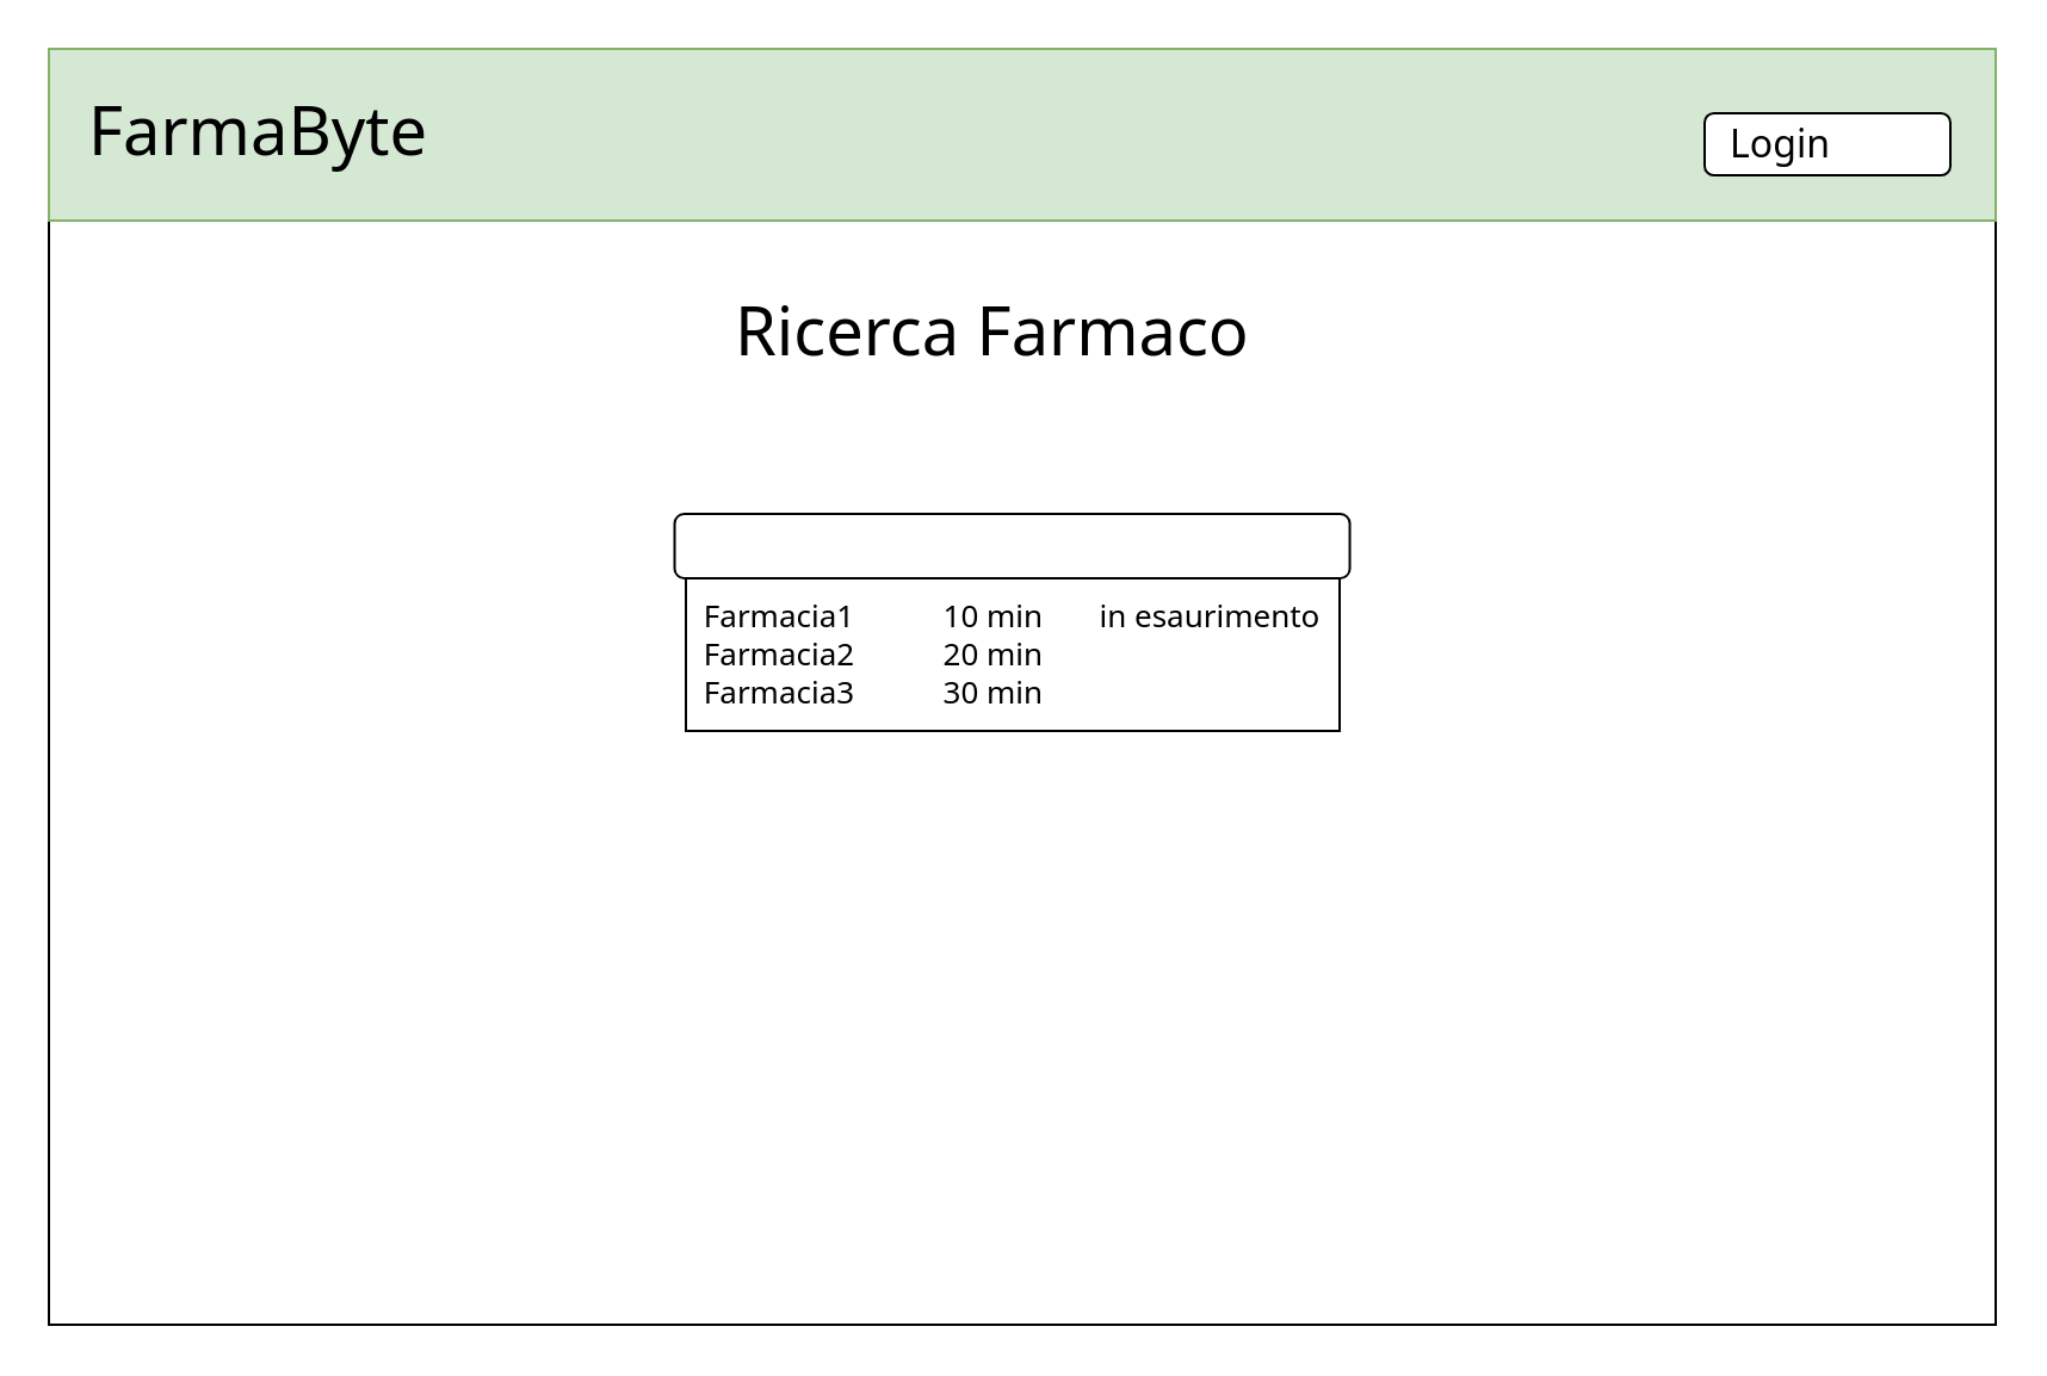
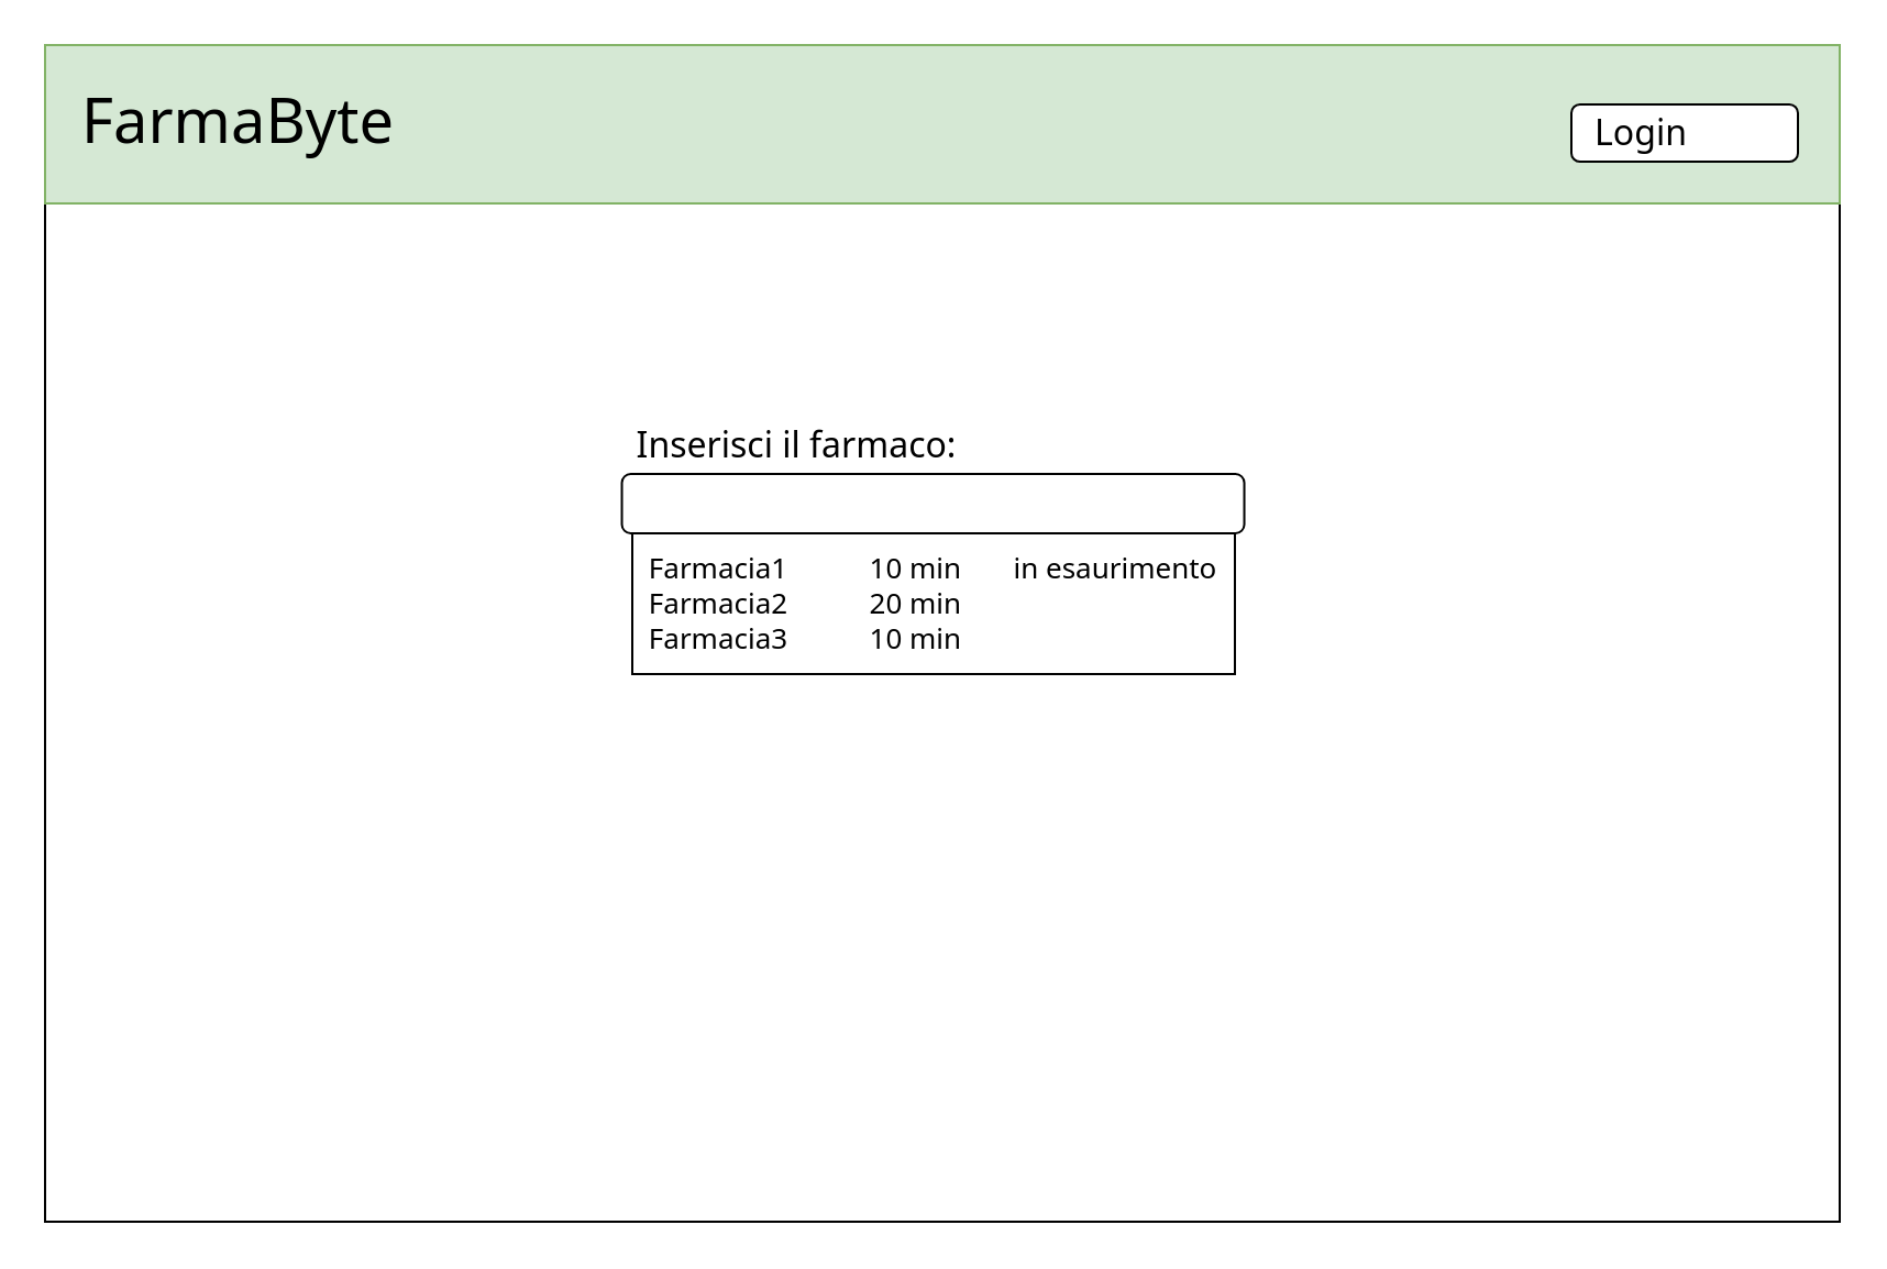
  <mxCell id="0" />
  <mxCell id="1" parent="0" />
  <mxCell id="2" value="&lt;br&gt;" style="rounded=0;whiteSpace=wrap;html=1;" parent="1" vertex="1"><mxGeometry x="20" y="22" width="816" height="533" as="geometry" /></mxCell>
  <mxCell id="3" value="" style="rounded=0;whiteSpace=wrap;html=1;fontFamily=Noto Sans;fontSize=16;" parent="1" vertex="1"><mxGeometry x="287" y="242" width="274" height="64" as="geometry" /></mxCell>
  <mxCell id="4" value="" style="rounded=0;whiteSpace=wrap;html=1;fontSize=28;fillColor=#d5e8d4;strokeColor=#82b366;" parent="1" vertex="1"><mxGeometry x="20" y="20" width="816" height="72" as="geometry" /></mxCell>
  <mxCell id="5" value="FarmaByte" style="text;strokeColor=none;fillColor=none;align=left;verticalAlign=top;spacingLeft=4;spacingRight=4;overflow=hidden;rotatable=0;points=[[0,0.5],[1,0.5]];portConstraint=eastwest;fontSize=28;fontFamily=Noto Sans;" parent="1" vertex="1"><mxGeometry x="31" y="31" width="166" height="48" as="geometry" /></mxCell>
- <mxCell id="6" value="Ricerca Farmaco" style="text;strokeColor=none;fillColor=none;align=left;verticalAlign=top;spacingLeft=4;spacingRight=4;overflow=hidden;rotatable=0;points=[[0,0.5],[1,0.5]];portConstraint=eastwest;fontSize=28;fontFamily=Noto Sans;" parent="1" vertex="1"><mxGeometry x="302" y="115" width="252" height="71" as="geometry" /></mxCell>
  <mxCell id="7" value="" style="rounded=1;whiteSpace=wrap;html=1;fontFamily=Noto Sans;fontSize=28;" parent="1" vertex="1"><mxGeometry x="282.27" y="215" width="283" height="27" as="geometry" /></mxCell>
+ <mxCell id="8" value="Inserisci il farmaco:" style="text;html=1;strokeColor=none;fillColor=none;align=center;verticalAlign=middle;whiteSpace=wrap;rounded=0;fontFamily=Noto Sans;fontSize=16;" parent="1" vertex="1"><mxGeometry x="225" y="192" width="274" height="20" as="geometry" /></mxCell>
  <mxCell id="9" value="" style="rounded=1;whiteSpace=wrap;html=1;fontFamily=Noto Sans;fontSize=16;" parent="1" vertex="1"><mxGeometry x="714" y="47" width="103" height="26" as="geometry" /></mxCell>
  <mxCell id="10" value="Login" style="text;html=1;strokeColor=none;fillColor=none;align=center;verticalAlign=middle;whiteSpace=wrap;rounded=0;fontFamily=Noto Sans;fontSize=16;" parent="1" vertex="1"><mxGeometry x="725.5" y="50" width="40" height="20" as="geometry" /></mxCell>
- <mxCell id="11" value="Farmacia1           10 min       in esaurimento&#10;Farmacia2           20 min    &#10;Farmacia3           30 min" style="text;strokeColor=none;fillColor=none;align=left;verticalAlign=top;spacingLeft=4;spacingRight=4;overflow=hidden;rotatable=0;points=[[0,0.5],[1,0.5]];portConstraint=eastwest;fontFamily=Noto Sans;fontSize=13;" parent="1" vertex="1"><mxGeometry x="288.9" y="244" width="269.73" height="163" as="geometry" /></mxCell>
+ <mxCell id="11" value="Farmacia1           10 min       in esaurimento&#10;Farmacia2           20 min    &#10;Farmacia3           10 min" style="text;strokeColor=none;fillColor=none;align=left;verticalAlign=top;spacingLeft=4;spacingRight=4;overflow=hidden;rotatable=0;points=[[0,0.5],[1,0.5]];portConstraint=eastwest;fontFamily=Noto Sans;fontSize=13;" parent="1" vertex="1"><mxGeometry x="288.9" y="244" width="269.73" height="163" as="geometry" /></mxCell>
